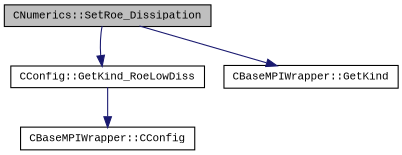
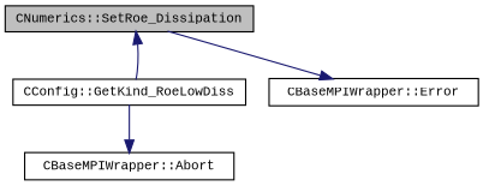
  digraph {
    fontname="Liberation Mono"
    rankdir=TB
    node [color=black fillcolor=white fontname="Liberation Mono" fontsize=10 shape=record style=filled]
    edge [color=midnightblue fontname="Liberation Mono" fontsize=10 labelfontname=Helvetica labelfontsize=10 style=solid]
    n1 [fillcolor=grey75 fontcolor=black height=0.2 label="CNumerics::SetRoe_Dissipation" width=0.4]
    n2 [height=0.2 label="CConfig::GetKind_RoeLowDiss" width=0.4]
-   n3 [height=0.2 label="CBaseMPIWrapper::GetKind" width=0.4]
-   n4 [height=0.2 label="CBaseMPIWrapper::CConfig" width=0.4]
-   n1 -> n2
+   n3 [height=0.2 label="CBaseMPIWrapper::Error" width=0.4]
+   n4 [height=0.2 label="CBaseMPIWrapper::Abort" width=0.4]
+   n2 -> n1
    n1 -> n3
    n2 -> n4
  }
